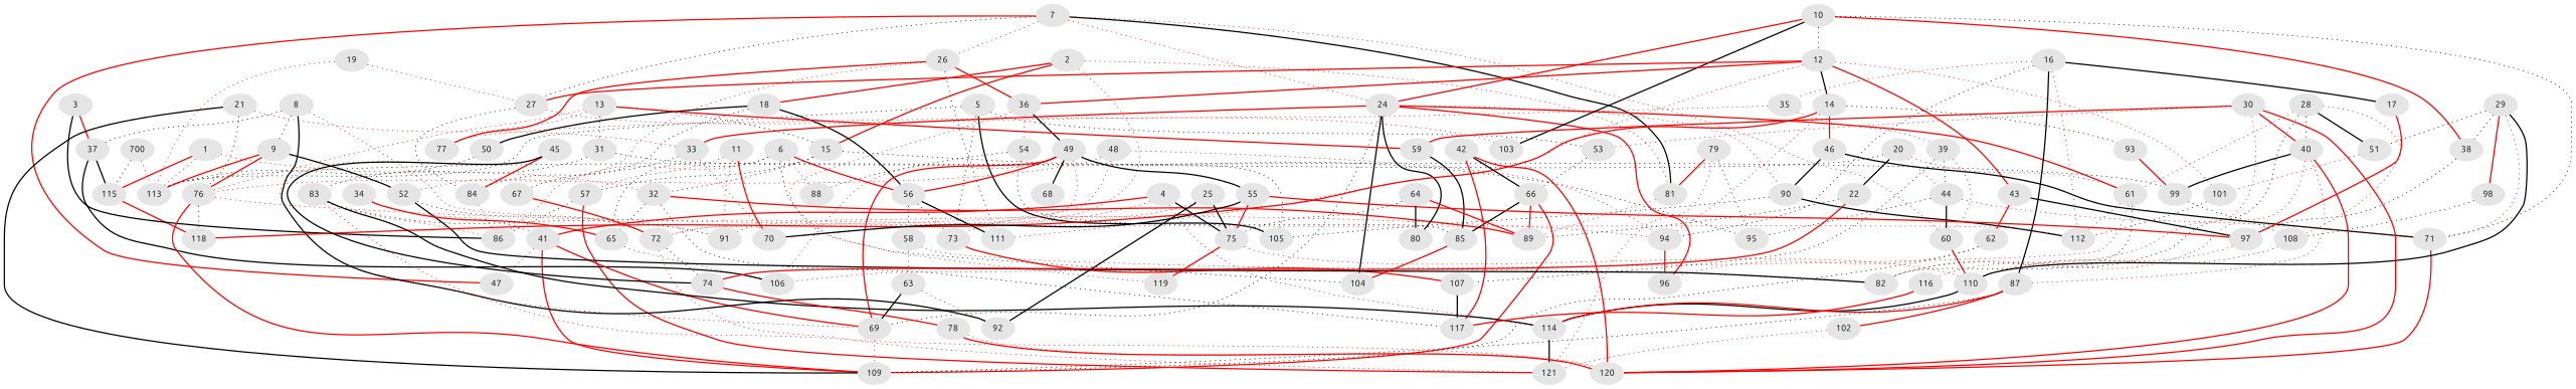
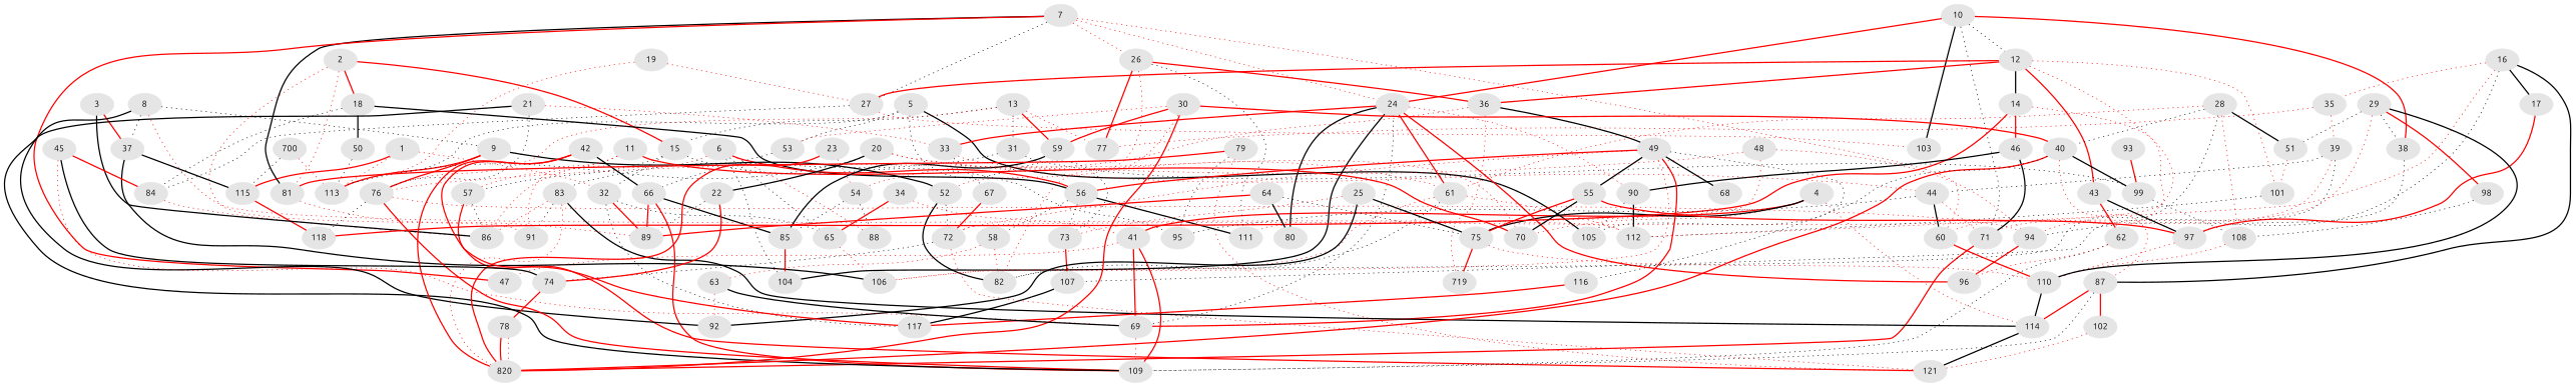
  graph {
    fontname=Ubuntu
    node [color=gray90 fontname=Ubuntu style=filled]
    edge [color=red fontname=Ubuntu style=dotted]
    1
    32
    113
    115
    65
    89
    117
    118
    2
    15
    18
    81
    91
    57
    95
    56
    50
    84
    3
    37
    86
    106
    4
    41
    70
    75
    114
    47
    109
    69
    110
-   119
+   119 [label=719]
    121
    5
    53
    73
    105
    66
    107
    6
    88
    104
    111
    58
    7
    24
    26
    27
    60
    61
    33
    80
    90
    96
    52
    36
    77
    103
    8
    9
    92
    112
    76
    82
    72
    94
    10
    12
    38
    71
    14
    43
    101
    97
-   120
+   120 [label=820]
    11
    46
    93
    54
    49
    62
    13
    31
    59
    83
    99
    85
    16
    17
    35
    87
    39
    102
    19
    20
    22
    44
    74
    21
    67
    78
+   23
    25
    28
    40
    51
    108
    116
    29
    98
    30
    34
    68
    55
    42
    45
    48
    63
    64
    79
    n121 [label=700]
    1 -- 32
    1 -- 113
    1 -- 115 [style=bold]
    32 -- 65 [color=black]
    32 -- 89 [style=bold]
    32 -- 117 [color=black]
    115 -- 118 [style=bold]
    65 -- 106
    2 -- 15 [style=bold]
    2 -- 18 [style=bold]
    2 -- 81
    2 -- 91
    15 -- 32 [color=black]
    15 -- 57 [color=black]
    15 -- 95 [color=black]
    18 -- 56 [color=black style=bold]
    18 -- 50 [color=black style=bold]
    18 -- 84 [color=black]
    81 -- 89
    57 -- 86 [color=black]
    57 -- 121 [style=bold]
    56 -- 73 [color=black]
    56 -- 111 [color=black style=bold]
    56 -- 58 [color=black]
    50 -- 113 [color=black]
    84 -- 86
    3 -- 37 [style=bold]
    3 -- 86 [color=black style=bold]
    37 -- 115 [color=black style=bold]
    37 -- 106 [color=black style=bold]
    4 -- 41 [style=bold]
    4 -- 70
    4 -- 75 [color=black style=bold]
    4 -- 114
    41 -- 47
    41 -- 109 [style=bold]
    41 -- 69 [style=bold]
    75 -- 110
    75 -- 119 [style=bold]
    114 -- 121 [color=black style=bold]
    69 -- 109
    110 -- 114 [color=black style=bold]
    5 -- 113 [color=black]
    5 -- 53 [color=black]
    5 -- 73 [color=black]
    5 -- 105 [color=black style=bold]
    53 -- 66 [color=black]
    73 -- 107 [style=bold]
    66 -- 89 [style=bold]
    66 -- 109 [style=bold]
    66 -- 85 [color=black style=bold]
    107 -- 117 [color=black style=bold]
    6 -- 65 [color=black]
    6 -- 56 [style=bold]
    6 -- 86
    6 -- 88
    6 -- 104 [color=black]
    58 -- 82
    58 -- 63
    7 -- 81 [color=black style=bold]
    7 -- 47 [style=bold]
    7 -- 24
    7 -- 26
    7 -- 27 [color=black]
    7 -- 60
    24 -- 69 [color=black]
    24 -- 104 [color=black style=bold]
    24 -- 61 [style=bold]
    24 -- 33 [style=bold]
    24 -- 80 [color=black style=bold]
    24 -- 90
    24 -- 96 [style=bold]
    26 -- 111 [color=black]
    26 -- 52
    26 -- 36 [style=bold]
    26 -- 77 [style=bold]
    27 -- 84 [color=black]
    27 -- 103
    60 -- 110 [style=bold]
    61 -- 106
    61 -- 112
    61 -- 82 [color=black]
    33 -- 70
    33 -- 67 [color=black]
    90 -- 105 [color=black]
    90 -- 112 [color=black style=bold]
    52 -- 82 [color=black style=bold]
    52 -- 72 [color=black]
    36 -- 119
    36 -- 54
    36 -- 49 [color=black style=bold]
    8 -- 37 [color=black]
    8 -- 9 [color=black]
    8 -- 92 [color=black style=bold]
    8 -- 112
    9 -- 113 [style=bold]
    9 -- 52 [color=black style=bold]
    9 -- 76 [style=bold]
    76 -- 118 [color=black]
    76 -- 109 [style=bold]
    76 -- 94
    72 -- 121
    72 -- 74 [color=black]
    94 -- 96 [style=bold]
    10 -- 24 [style=bold]
    10 -- 103 [color=black style=bold]
    10 -- 12 [color=black]
    10 -- 38 [style=bold]
    10 -- 71 [color=black]
    12 -- 111
    12 -- 27 [style=bold]
    12 -- 36 [style=bold]
    12 -- 14 [color=black style=bold]
    12 -- 43 [style=bold]
    12 -- 101
    38 -- 97 [color=black]
    71 -- 120 [style=bold]
    14 -- 118 [style=bold]
    14 -- 94
    14 -- 46 [style=bold]
-   14 -- 93 [color=black]
    43 -- 97 [color=black style=bold]
    43 -- 62 [style=bold]
    101 -- 112 [color=black]
    97 -- 110
    11 -- 91
    11 -- 57
    11 -- 70 [style=bold]
    46 -- 90 [color=black style=bold]
    46 -- 71 [color=black style=bold]
    93 -- 99 [style=bold]
    54 -- 88 [color=black]
    54 -- 85 [color=black]
    49 -- 56 [style=bold]
    49 -- 106
    49 -- 69 [style=bold]
    49 -- 105 [color=black]
    49 -- 72
    49 -- 68 [color=black style=bold]
    49 -- 55 [color=black style=bold]
    62 -- 109 [color=black]
    62 -- 96
    13 -- 15 [color=black]
    13 -- 77
    13 -- 76
    13 -- 31 [color=black]
    13 -- 59 [style=bold]
    31 -- 83 [color=black]
    31 -- 99 [color=black]
    59 -- 85 [color=black style=bold]
    83 -- 91 [color=black]
    83 -- 86
    83 -- 114 [color=black style=bold]
    83 -- 120
    99 -- 108 [color=black]
    85 -- 104 [style=bold]
    16 -- 112
    16 -- 94 [color=black]
    16 -- 17 [color=black style=bold]
    16 -- 35
    16 -- 87 [color=black style=bold]
    17 -- 97 [style=bold]
    35 -- 77
    35 -- 39
    87 -- 114 [style=bold]
    87 -- 109 [color=black]
    87 -- 102 [style=bold]
    39 -- 107 [color=black]
    39 -- 60
    39 -- 44 [color=black]
    102 -- 121
    19 -- 113
    19 -- 27
    20 -- 113 [color=black]
    20 -- 61
    20 -- 22 [color=black style=bold]
    20 -- 44
    22 -- 89 [color=black]
    22 -- 74 [style=bold]
    44 -- 95 [color=black]
    44 -- 60 [color=black style=bold]
    44 -- 71
    74 -- 78 [style=bold]
    21 -- 109 [color=black style=bold]
    21 -- 33
    21 -- 76 [color=black]
    67 -- 72 [style=bold]
    78 -- 120 [style=bold]
    78 -- 120
+   23 -- 120 [style=bold]
+   23 -- 54
    25 -- 75 [color=black style=bold]
    25 -- 73
    25 -- 92 [color=black style=bold]
    28 -- 61
    28 -- 82 [color=black]
    28 -- 40 [color=black]
    28 -- 51 [color=black style=bold]
    28 -- 108
    40 -- 120 [style=bold]
    40 -- 99 [color=black style=bold]
    40 -- 87
-   40 -- 116
+   40 -- 116 [color=black]
    51 -- 101
    108 -- 110
    116 -- 117 [style=bold]
    29 -- 110 [color=black style=bold]
    29 -- 38 [color=black]
    29 -- 71
    29 -- 51 [color=black]
    29 -- 98 [style=bold]
    98 -- 108 [color=black]
    30 -- 53
    30 -- 82
    30 -- 120 [style=bold]
    30 -- 59 [style=bold]
    30 -- 40 [style=bold]
    34 -- 65 [style=bold]
    34 -- 41
    55 -- 70 [color=black style=bold]
    55 -- 75 [style=bold]
    55 -- 97 [style=bold]
    42 -- 117 [style=bold]
    42 -- 66 [color=black style=bold]
    42 -- 120 [style=bold]
    45 -- 84 [style=bold]
    45 -- 69
    45 -- 74 [color=black style=bold]
    48 -- 76
    48 -- 72
    48 -- 94
    63 -- 69 [color=black style=bold]
    63 -- 92
    64 -- 89 [style=bold]
    64 -- 75 [color=black]
    64 -- 80 [color=black style=bold]
    79 -- 81 [style=bold]
    79 -- 95 [color=black]
    79 -- 121
    n121 -- 113
    n121 -- 115 [color=black]
  }
